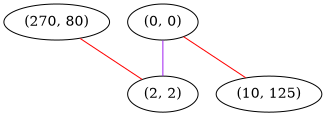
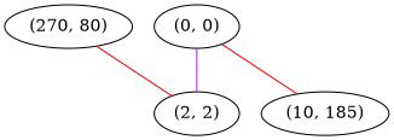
  graph {
    edge [color=red weight=1]
    "(0, 0)"
    "(2, 2)"
-   "(10, 185)" [label="(10, 125)"]
+   "(10, 185)"
    "(270, 80)"
    "(0, 0)" -- "(2, 2)" [color=purple weight=4]
    "(0, 0)" -- "(10, 185)"
    "(270, 80)" -- "(2, 2)"
  }
